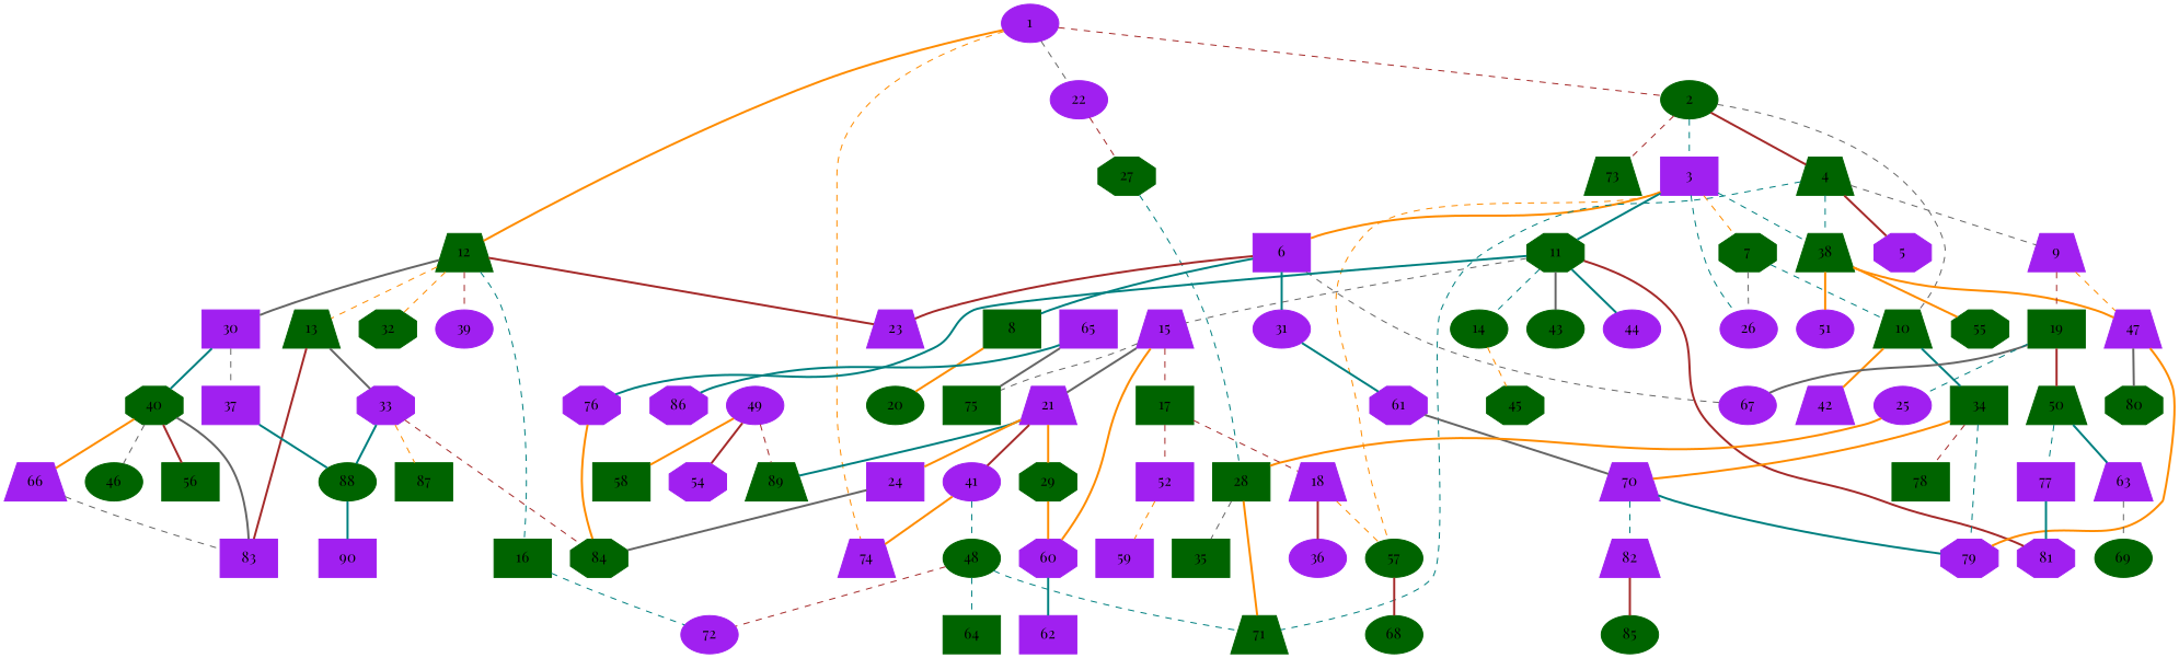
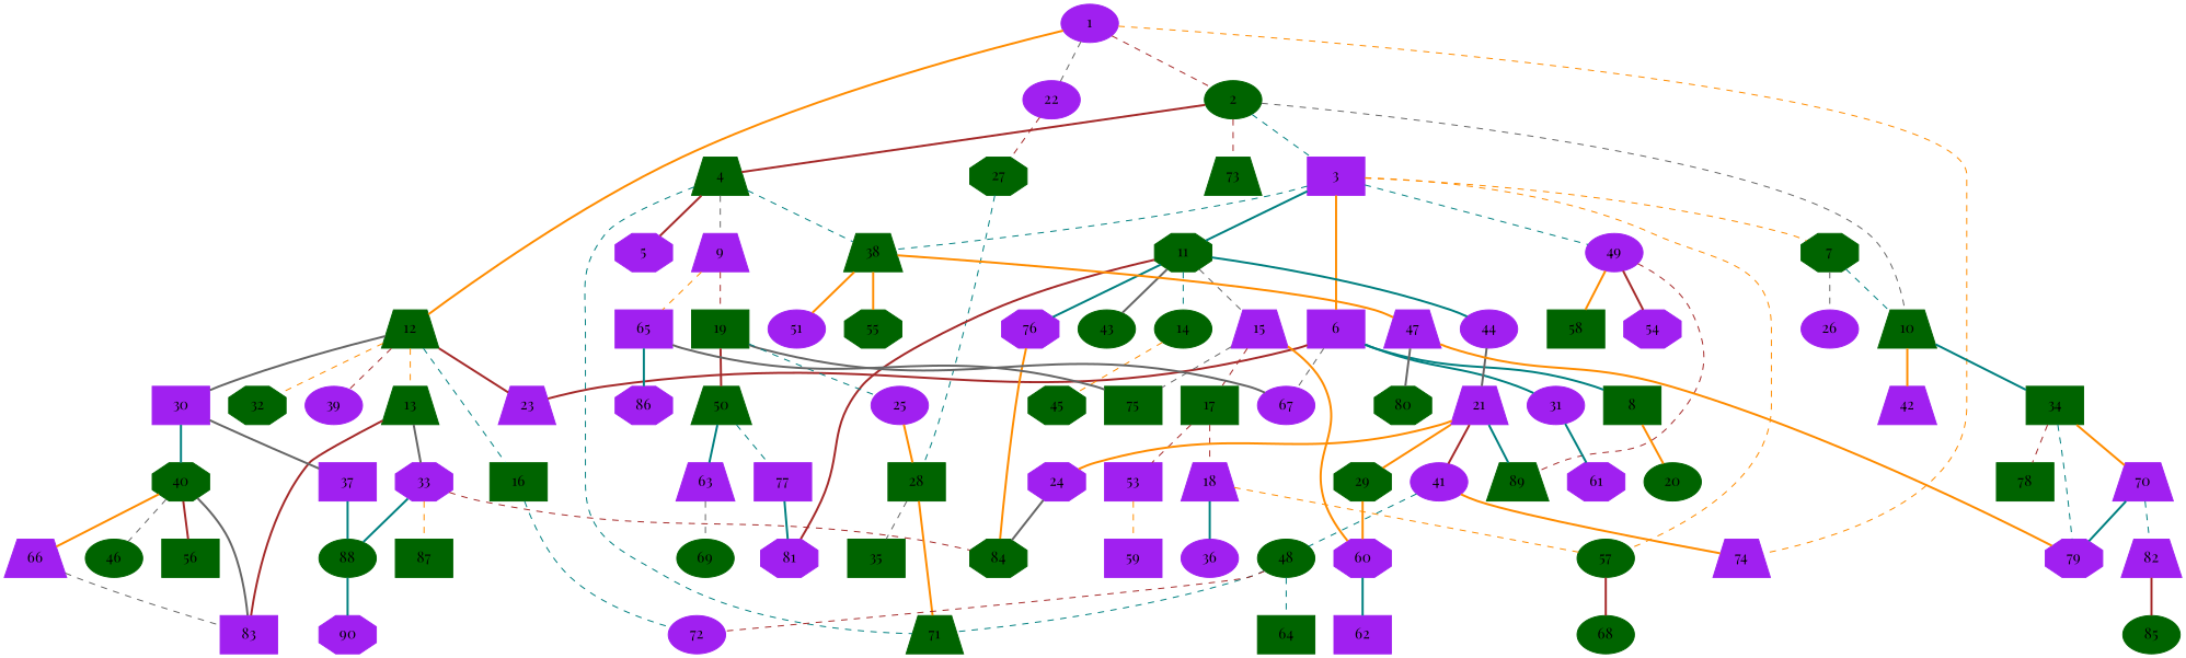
  graph {
    fontname="Playfair Display"
    node [color=purple fontname="Playfair Display" shape=ellipse style=filled]
    edge [color=teal fontname="Playfair Display" style=bold]
    2 [color=darkgreen]
    1
    12 [color=darkgreen shape=trapezium]
    22
    74 [shape=trapezium]
    3 [shape=box]
    4 [color=darkgreen shape=trapezium]
    10 [color=darkgreen shape=trapezium]
    73 [color=darkgreen shape=trapezium]
    23 [shape=trapezium]
    13 [color=darkgreen shape=trapezium]
    16 [color=darkgreen shape=box]
    30 [shape=box]
    32 [color=darkgreen shape=octagon]
    39
    27 [color=darkgreen shape=octagon]
    6 [shape=box]
    7 [color=darkgreen shape=octagon]
    11 [color=darkgreen shape=octagon]
    38 [color=darkgreen shape=trapezium]
    49
    57 [color=darkgreen]
    5 [shape=octagon]
    9 [shape=trapezium]
    71 [color=darkgreen shape=trapezium]
    34 [color=darkgreen shape=box]
    42 [shape=trapezium]
    8 [color=darkgreen shape=box]
    31
    67
    26
    14 [color=darkgreen]
    15 [shape=trapezium]
    43 [color=darkgreen]
    44
    76 [shape=octagon]
    81 [shape=octagon]
    47 [shape=trapezium]
    51
    55 [color=darkgreen shape=octagon]
    89 [color=darkgreen shape=trapezium]
    54 [shape=octagon]
    58 [color=darkgreen shape=box]
    68 [color=darkgreen]
    19 [color=darkgreen shape=box]
    65 [shape=box]
    20 [color=darkgreen]
    61 [shape=octagon]
    25
    50 [color=darkgreen shape=trapezium]
    75 [color=darkgreen shape=box]
    86 [shape=octagon]
    70 [shape=trapezium]
    78 [color=darkgreen shape=box]
    79 [shape=octagon]
    45 [color=darkgreen shape=octagon]
    17 [color=darkgreen shape=box]
    21 [shape=trapezium]
    60 [shape=octagon]
    84 [color=darkgreen shape=octagon]
    33 [shape=octagon]
    83 [shape=box]
    72
    37 [shape=box]
    40 [color=darkgreen shape=octagon]
    87 [color=darkgreen shape=box]
    88 [color=darkgreen]
    18 [shape=trapezium]
-   52 [shape=box]
-   24 [shape=box]
+   52 [shape=box label=53]
+   24 [shape=octagon]
    29 [color=darkgreen shape=octagon]
    41
    62 [shape=box]
    36
    59 [shape=box]
    28 [color=darkgreen shape=box]
    63 [shape=trapezium]
    77 [shape=box]
    48 [color=darkgreen]
    35 [color=darkgreen shape=box]
    46 [color=darkgreen]
    56 [color=darkgreen shape=box]
    66 [shape=trapezium]
-   90 [shape=box]
+   90 [shape=octagon]
    82 [shape=trapezium]
    80 [color=darkgreen shape=octagon]
    64 [color=darkgreen shape=box]
    69 [color=darkgreen]
    85 [color=darkgreen]
    2 -- 3 [style=dashed]
    2 -- 4 [color=brown]
    2 -- 10 [color=gray40 style=dashed]
    2 -- 73 [color=brown style=dashed]
    1 -- 2 [color=brown style=dashed]
    1 -- 12 [color=darkorange]
    1 -- 22 [color=gray40 style=dashed]
    1 -- 74 [color=darkorange style=dashed]
    12 -- 23 [color=brown]
    12 -- 13 [color=darkorange style=dashed]
    12 -- 16 [style=dashed]
    12 -- 30 [color=gray40]
    12 -- 32 [color=darkorange style=dashed]
    12 -- 39 [color=brown style=dashed]
    22 -- 27 [color=brown style=dashed]
    3 -- 6 [color=darkorange]
    3 -- 7 [color=darkorange style=dashed]
    3 -- 11
    3 -- 38 [style=dashed]
-   3 -- 26 [style=dashed]
+   3 -- 49 [style=dashed]
    3 -- 57 [color=darkorange style=dashed]
    4 -- 38 [style=dashed]
    4 -- 5 [color=brown]
    4 -- 9 [color=gray40 style=dashed]
    4 -- 71 [style=dashed]
    10 -- 34
    10 -- 42 [color=darkorange]
    13 -- 33 [color=gray40]
    13 -- 83 [color=brown]
    16 -- 72 [style=dashed]
-   30 -- 37 [color=gray40 style=dashed]
+   30 -- 37 [color=gray40]
    30 -- 40
    27 -- 28 [style=dashed]
    6 -- 23 [color=brown]
    6 -- 8
    6 -- 31
    6 -- 67 [color=gray40 style=dashed]
    7 -- 10 [style=dashed]
    7 -- 26 [color=gray40 style=dashed]
    11 -- 14 [style=dashed]
    11 -- 15 [color=gray40 style=dashed]
    11 -- 43 [color=gray40]
    11 -- 44
    11 -- 76
    11 -- 81 [color=brown]
    38 -- 47 [color=darkorange]
    38 -- 51 [color=darkorange]
    38 -- 55 [color=darkorange]
    49 -- 89 [color=brown style=dashed]
    49 -- 54 [color=brown]
    49 -- 58 [color=darkorange]
    57 -- 68 [color=brown]
    9 -- 19 [color=brown style=dashed]
-   9 -- 47 [color=darkorange style=dashed]
+   9 -- 65 [color=darkorange style=dashed]
    34 -- 70 [color=darkorange]
    34 -- 78 [color=brown style=dashed]
    34 -- 79 [style=dashed]
    8 -- 20 [color=darkorange]
    31 -- 61
    14 -- 45 [color=darkorange style=dashed]
    15 -- 75 [color=gray40 style=dashed]
    15 -- 17 [color=brown style=dashed]
-   15 -- 21 [color=gray40]
+   44 -- 21 [color=gray40]
    15 -- 60 [color=darkorange]
    76 -- 84 [color=darkorange]
    47 -- 79 [color=darkorange]
    47 -- 80 [color=gray40]
    19 -- 67 [color=gray40]
    19 -- 25 [style=dashed]
    19 -- 50 [color=brown]
    65 -- 75 [color=gray40]
    65 -- 86
-   61 -- 70 [color=gray40]
    25 -- 28 [color=darkorange]
    50 -- 63
    50 -- 77 [style=dashed]
    70 -- 79
    70 -- 82 [style=dashed]
    17 -- 18 [color=brown style=dashed]
    17 -- 52 [color=brown style=dashed]
    21 -- 89
    21 -- 24 [color=darkorange]
    21 -- 29 [color=darkorange]
    21 -- 41 [color=brown]
    60 -- 62
    33 -- 84 [color=brown style=dashed]
    33 -- 87 [color=darkorange style=dashed]
    33 -- 88
    37 -- 88
    40 -- 83 [color=gray40]
    40 -- 46 [color=gray40 style=dashed]
    40 -- 56 [color=brown]
    40 -- 66 [color=darkorange]
    88 -- 90
    18 -- 57 [color=darkorange style=dashed]
-   18 -- 36 [color=brown]
+   18 -- 36
    52 -- 59 [color=darkorange style=dashed]
    24 -- 84 [color=gray40]
    29 -- 60 [color=darkorange]
    41 -- 74 [color=darkorange]
    41 -- 48 [style=dashed]
    28 -- 71 [color=darkorange]
    28 -- 35 [color=gray40 style=dashed]
    63 -- 69 [color=gray40 style=dashed]
    77 -- 81
    48 -- 71 [style=dashed]
    48 -- 72 [color=brown style=dashed]
    48 -- 64 [style=dashed]
    66 -- 83 [color=gray40 style=dashed]
    82 -- 85 [color=brown]
  }
